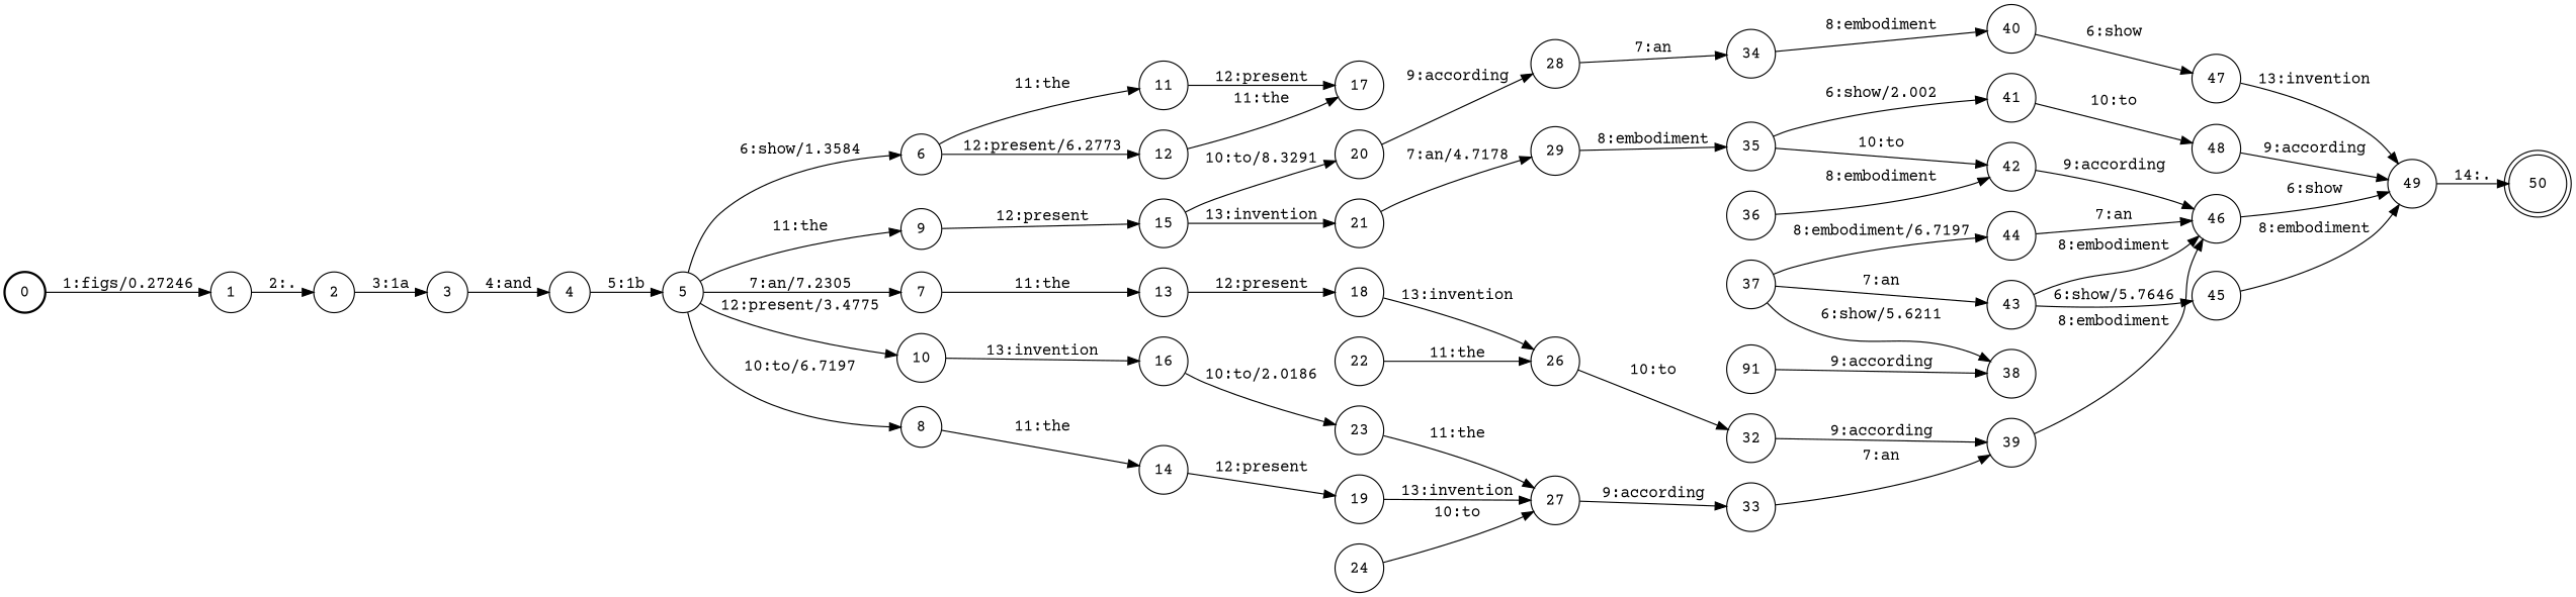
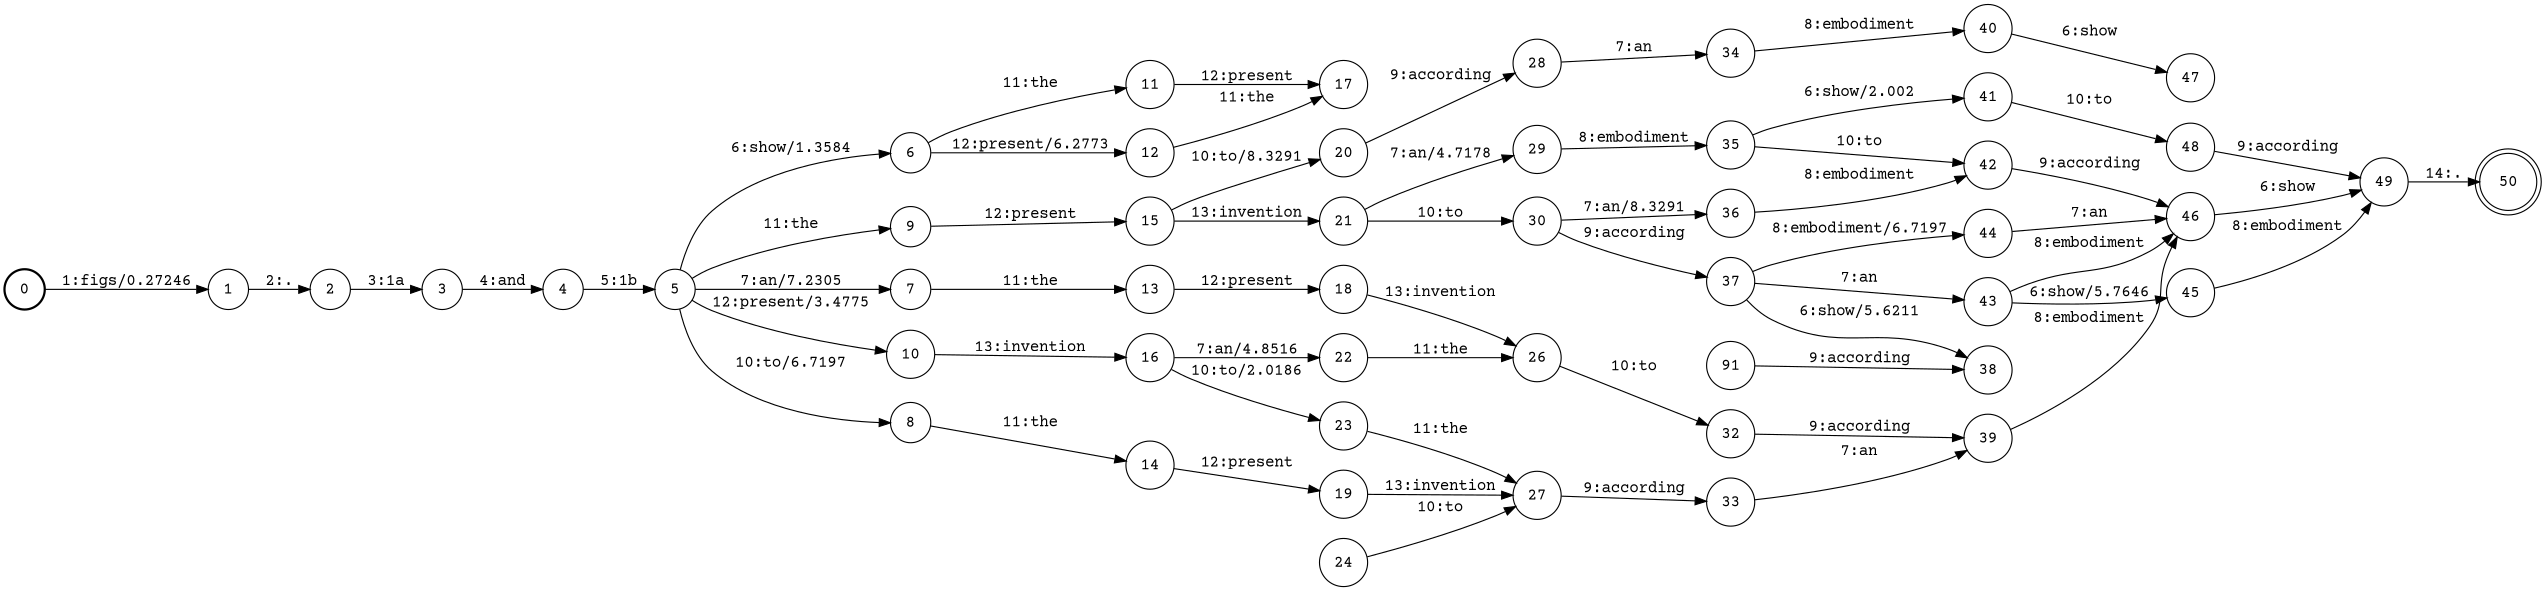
  digraph {
    fontname="Courier Prime"
    nodesep=0.25
    rankdir=LR
    ranksep=0.4
    node [fontname="Courier Prime" fontsize=14 shape=circle style=solid]
    edge [fontname="Courier Prime" fontsize=14]
    n1 [label=0 style=bold]
    n2 [label=1]
    n3 [label=2]
    n4 [label=3]
    n5 [label=4]
    n6 [label=5]
    n7 [label=6]
    n8 [label=7]
    n9 [label=8]
    n10 [label=9]
    n11 [label=10]
    n12 [label=11]
    n13 [label=12]
    n14 [label=13]
    n15 [label=14]
    n16 [label=15]
    n17 [label=16]
    n18 [label=17]
    n19 [label=18]
    n20 [label=19]
    n21 [label=20]
    n22 [label=21]
    n23 [label=22]
    n24 [label=23]
    n25 [label=26]
    n26 [label=27]
    n27 [label=28]
    n28 [label=29]
+   n29 [label=30]
    n30 [label=24]
    n31 [label=32]
    n32 [label=33]
    n33 [label=34]
    n34 [label=35]
    n35 [label=36]
    n36 [label=37]
    n37 [label=91]
    n38 [label=38]
    n39 [label=39]
    n40 [label=40]
    n41 [label=41]
    n42 [label=42]
    n43 [label=43]
    n44 [label=44]
    n45 [label=46]
    n46 [label=47]
    n47 [label=48]
    n48 [label=45]
    n49 [label=49]
    n50 [label=50 shape=doublecircle]
    n1 -> n2 [label="1:figs/0.27246"]
    n2 -> n3 [label="2:."]
    n3 -> n4 [label="3:1a"]
    n4 -> n5 [label="4:and"]
    n5 -> n6 [label="5:1b"]
    n6 -> n7 [label="6:show/1.3584"]
    n6 -> n8 [label="7:an/7.2305"]
    n6 -> n9 [label="10:to/6.7197"]
    n6 -> n10 [label="11:the"]
    n6 -> n11 [label="12:present/3.4775"]
    n7 -> n12 [label="11:the"]
    n7 -> n13 [label="12:present/6.2773"]
    n8 -> n14 [label="11:the"]
    n9 -> n15 [label="11:the"]
    n10 -> n16 [label="12:present"]
    n11 -> n17 [label="13:invention"]
    n12 -> n18 [label="12:present"]
    n13 -> n18 [label="11:the"]
    n14 -> n19 [label="12:present"]
    n15 -> n20 [label="12:present"]
    n16 -> n21 [label="10:to/8.3291"]
    n16 -> n22 [label="13:invention"]
+   n17 -> n23 [label="7:an/4.8516"]
    n17 -> n24 [label="10:to/2.0186"]
    n19 -> n25 [label="13:invention"]
    n20 -> n26 [label="13:invention"]
    n21 -> n27 [label="9:according"]
    n22 -> n28 [label="7:an/4.7178"]
+   n22 -> n29 [label="10:to"]
    n23 -> n25 [label="11:the"]
    n24 -> n26 [label="11:the"]
    n25 -> n31 [label="10:to"]
    n26 -> n32 [label="9:according"]
    n27 -> n33 [label="7:an"]
    n28 -> n34 [label="8:embodiment"]
+   n29 -> n35 [label="7:an/8.3291"]
+   n29 -> n36 [label="9:according"]
    n30 -> n26 [label="10:to"]
    n31 -> n39 [label="9:according"]
    n32 -> n39 [label="7:an"]
    n33 -> n40 [label="8:embodiment"]
    n34 -> n41 [label="6:show/2.002"]
    n34 -> n42 [label="10:to"]
    n35 -> n42 [label="8:embodiment"]
    n36 -> n38 [label="6:show/5.6211"]
    n36 -> n43 [label="7:an"]
    n36 -> n44 [label="8:embodiment/6.7197"]
    n37 -> n38 [label="9:according"]
    n39 -> n45 [label="8:embodiment"]
    n40 -> n46 [label="6:show"]
    n41 -> n47 [label="10:to"]
    n42 -> n45 [label="9:according"]
    n43 -> n45 [label="8:embodiment"]
    n43 -> n48 [label="6:show/5.7646"]
    n44 -> n45 [label="7:an"]
    n45 -> n49 [label="6:show"]
-   n46 -> n49 [label="13:invention"]
    n47 -> n49 [label="9:according"]
    n48 -> n49 [label="8:embodiment"]
    n49 -> n50 [label="14:."]
  }
